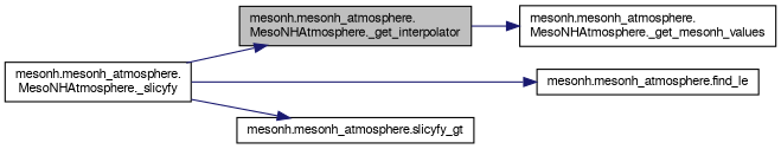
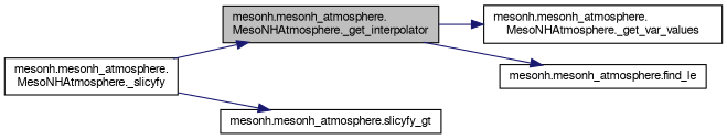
  digraph {
    rankdir=LR
    node [color=black fillcolor=white fontname=FreeSans fontsize=10 shape=record style=filled]
    edge [color=midnightblue fontname=FreeSans fontsize=10 labelfontname=FreeSans labelfontsize=10 style=solid]
    n1 [fillcolor=grey75 fontcolor=black height=0.2 label="mesonh.mesonh_atmosphere.\lMesoNHAtmosphere._get_interpolator" width=0.4]
-   n2 [height=0.2 label="mesonh.mesonh_atmosphere.\lMesoNHAtmosphere._get_mesonh_values" width=0.4]
+   n2 [height=0.2 label="mesonh.mesonh_atmosphere.\lMesoNHAtmosphere._get_var_values" width=0.4]
    n3 [height=0.2 label="mesonh.mesonh_atmosphere.\lMesoNHAtmosphere._slicyfy" width=0.4]
    n4 [height=0.2 label="mesonh.mesonh_atmosphere.find_le" width=0.4]
    n5 [height=0.2 label="mesonh.mesonh_atmosphere.slicyfy_gt" width=0.4]
    n1 -> n2
    n3 -> n1
-   n3 -> n4
+   n1 -> n4
    n3 -> n5
  }
